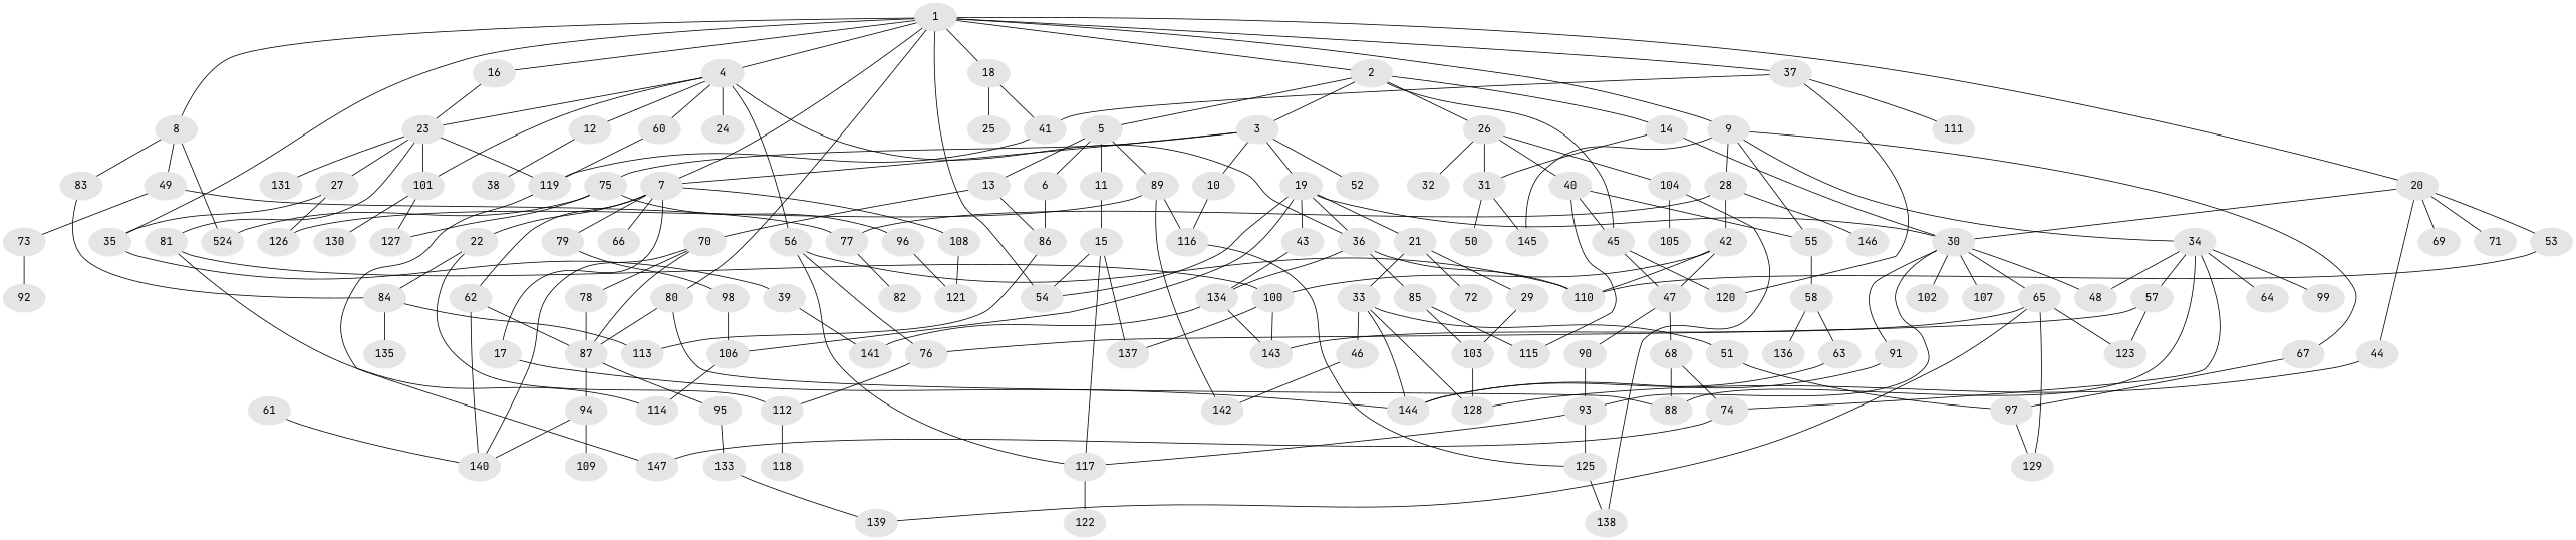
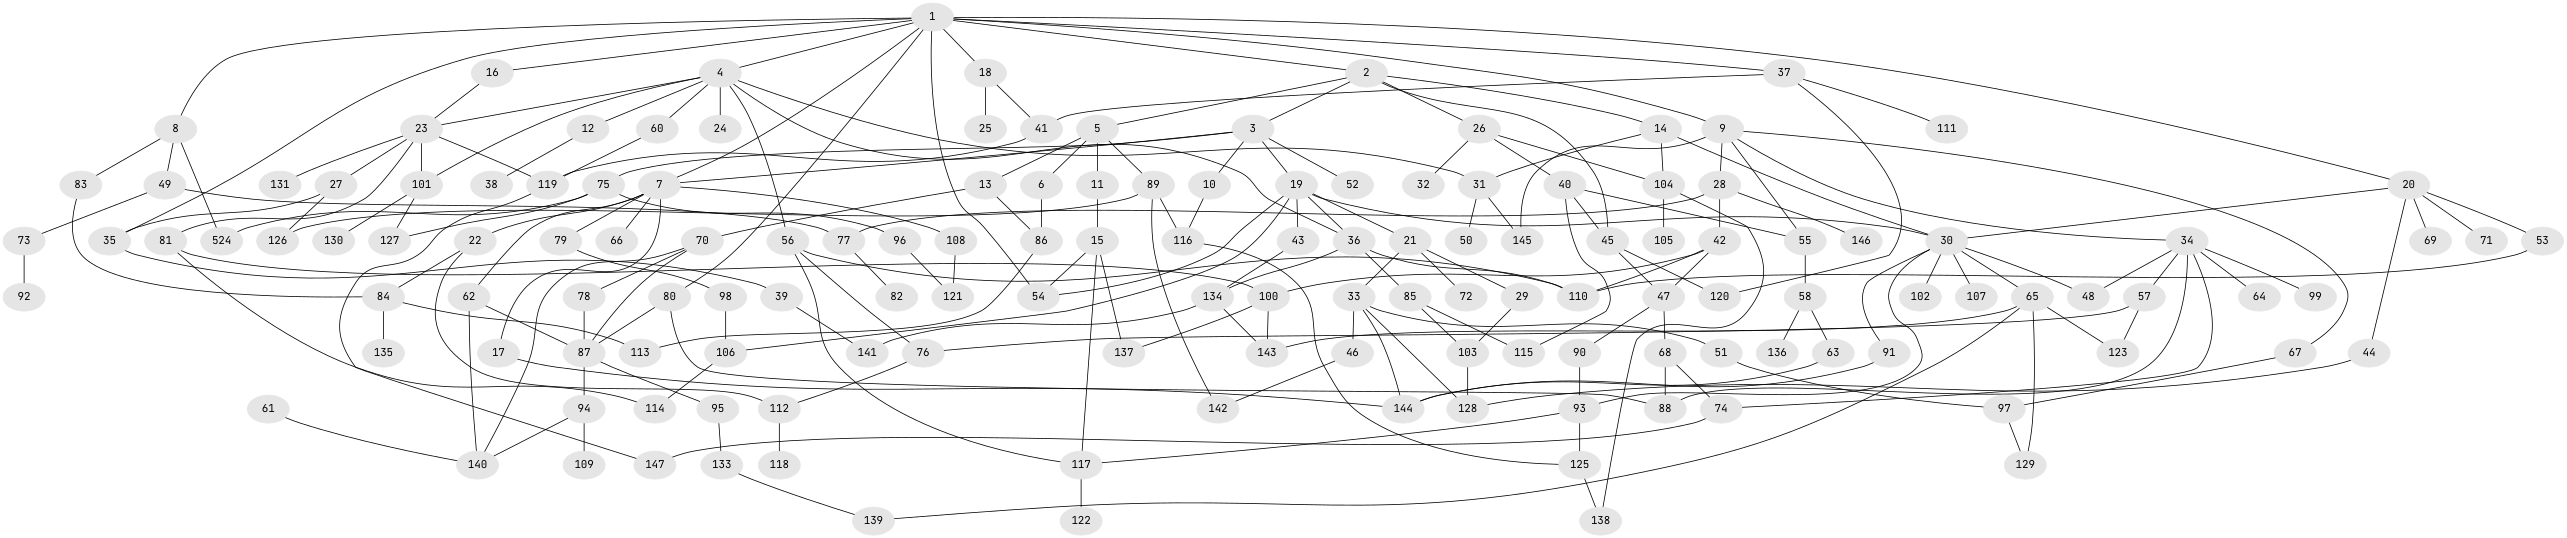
  graph {
    fontname="JetBrains Mono"
    node [color=gray90 fontname="JetBrains Mono" style=filled]
    edge [fontname="JetBrains Mono"]
    1
    2
    4
    7
    8
    9
    16
    18
    20
    35
    37
    54
    80
    3
    5
    14
    26
    45
    12
    23
    24
    31
    36
    56
    60
    101
    17
    22
    62
    66
    79
    108
    49
    83
    n35 [label=524]
    28
    34
    55
    67
    145
    25
    41
    30
    44
    53
    69
    71
    39
    111
    120
    88
    87
    10
    19
    52
    75
    6
    11
    13
    89
    104
    32
    40
    47
    116
    21
    43
    106
    96
    127
    38
    27
    81
    119
    131
    50
    85
    110
    134
    117
    76
    130
    86
    15
    70
    126
    142
    113
    144
    84
    112
    140
    98
    121
    77
    73
    42
    146
    48
    57
    64
    74
    99
    58
    97
    125
    137
    78
    65
    91
    93
    102
    107
    105
    138
    122
    29
    33
    72
    114
    128
    103
    46
    51
    135
    118
    100
    147
    115
    82
    123
    129
    139
    143
    141
    68
    90
    92
    61
    63
    136
    94
    95
    109
    133
    1 -- 2
    1 -- 4
    1 -- 7
    1 -- 8
    1 -- 9
    1 -- 16
    1 -- 18
    1 -- 20
    1 -- 35
    1 -- 37
    1 -- 54
    1 -- 80
    2 -- 3
    2 -- 5
    2 -- 14
    2 -- 26
    2 -- 45
    4 -- 12
    4 -- 23
    4 -- 24
-   26 -- 31
+   4 -- 31
    4 -- 36
    4 -- 56
    4 -- 60
    4 -- 101
    7 -- 17
    7 -- 22
    7 -- 62
    7 -- 66
    7 -- 79
    7 -- 108
    8 -- 49
    8 -- 83
    8 -- n35
    9 -- 28
    9 -- 34
    9 -- 55
    9 -- 67
    9 -- 145
    16 -- 23
    18 -- 25
    18 -- 41
    20 -- 30
    20 -- 44
    20 -- 53
    20 -- 69
    20 -- 71
    35 -- 39
    37 -- 41
    37 -- 111
    37 -- 120
    80 -- 88
    80 -- 87
    3 -- 7
    3 -- 10
    3 -- 19
    3 -- 52
    3 -- 75
    5 -- 6
    5 -- 11
    5 -- 13
    5 -- 89
    14 -- 31
    14 -- 30
+   14 -- 104
    26 -- 104
    26 -- 32
    26 -- 40
    45 -- 120
    45 -- 47
    12 -- 38
    23 -- 101
    23 -- 27
    23 -- 81
    23 -- 119
    23 -- 131
    31 -- 145
    31 -- 50
    36 -- 85
    36 -- 110
    36 -- 134
    56 -- 110
    56 -- 117
    56 -- 76
    60 -- 119
    101 -- 127
    101 -- 130
    17 -- 144
    22 -- 84
    22 -- 112
    62 -- 87
    62 -- 140
    79 -- 98
    108 -- 121
    49 -- 77
    49 -- 73
    83 -- 84
    28 -- 77
    28 -- 42
    28 -- 146
    34 -- 88
    34 -- 48
    34 -- 57
    34 -- 64
    34 -- 74
    34 -- 99
    55 -- 58
    67 -- 97
    41 -- 119
    30 -- 48
    30 -- 65
    30 -- 91
    30 -- 93
    30 -- 102
    30 -- 107
    44 -- 128
    53 -- 110
    39 -- 141
    87 -- 94
    87 -- 95
    10 -- 116
    19 -- 54
    19 -- 36
    19 -- 30
    19 -- 21
    19 -- 43
    19 -- 106
    75 -- n35
    75 -- 96
    75 -- 127
    6 -- 86
    11 -- 15
    13 -- 86
    13 -- 70
    89 -- 116
    89 -- 126
    89 -- 142
    104 -- 105
    104 -- 138
    40 -- 45
    40 -- 55
    40 -- 115
    47 -- 68
    47 -- 90
    116 -- 125
    21 -- 29
    21 -- 33
    21 -- 72
    43 -- 134
    106 -- 114
    96 -- 121
    27 -- 35
    27 -- 126
    81 -- 114
    81 -- 100
    119 -- 147
    85 -- 103
    85 -- 115
    134 -- 143
    134 -- 141
    117 -- 122
    76 -- 112
    86 -- 113
    15 -- 54
    15 -- 117
    15 -- 137
    70 -- 87
    70 -- 140
    70 -- 78
    84 -- 113
    84 -- 135
    112 -- 118
    98 -- 106
    77 -- 82
    73 -- 92
    42 -- 47
    42 -- 110
    42 -- 100
    57 -- 76
    57 -- 123
    74 -- 147
    58 -- 63
    58 -- 136
    97 -- 129
    125 -- 138
    78 -- 87
    65 -- 123
    65 -- 129
    65 -- 139
    65 -- 143
    91 -- 144
    93 -- 117
    93 -- 125
    29 -- 103
    33 -- 144
    33 -- 128
    33 -- 46
    33 -- 51
    103 -- 128
    46 -- 142
    51 -- 97
    100 -- 137
    100 -- 143
    68 -- 88
    68 -- 74
    90 -- 93
    61 -- 140
    63 -- 144
    94 -- 140
    94 -- 109
    95 -- 133
    133 -- 139
  }
